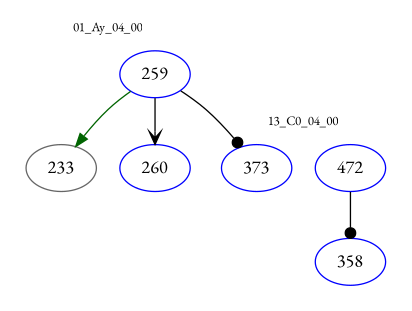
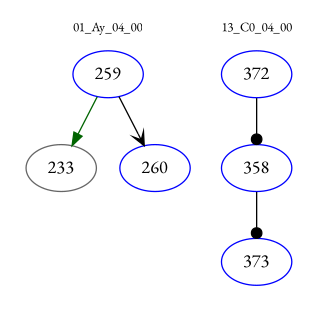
  digraph {
    fontname="EB Garamond"
    node [color=blue fontname="EB Garamond"]
    edge [arrowhead=dot color=black fontname="EB Garamond"]
    n1 [label=259]
    n2 [color=gray40 label=233]
    n3 [label=260]
    n4 [label=358]
-   n5 [label=472]
+   n5 [label=372]
    n6 [label=373]
    subgraph cluster_1 {
      color=white
      fontsize=10
      label="01_Ay_04_00"
      n1
      n2
      n3
    }
    subgraph cluster_2 {
      color=white
      fontsize=10
      label="13_C0_04_00"
      n4
      n5
      n6
    }
    n1 -> n2 [arrowhead=normal color=darkgreen]
    n1 -> n3 [arrowhead=vee]
-   n1 -> n6
+   n4 -> n6
    n5 -> n4
  }
